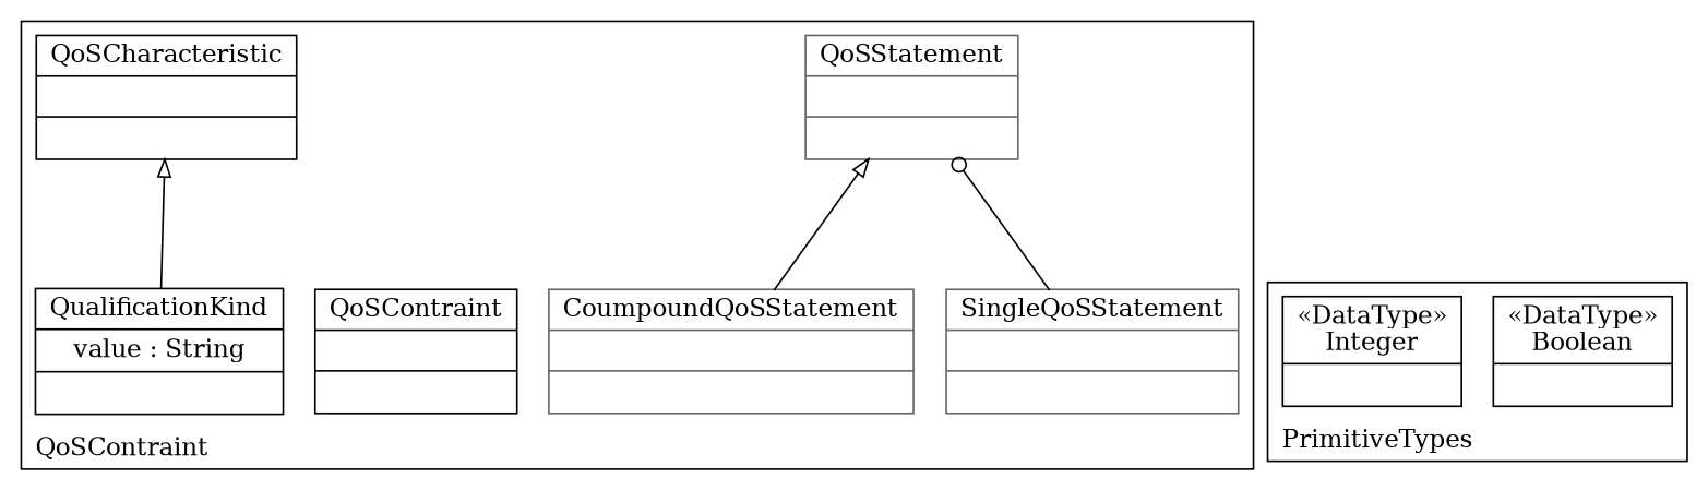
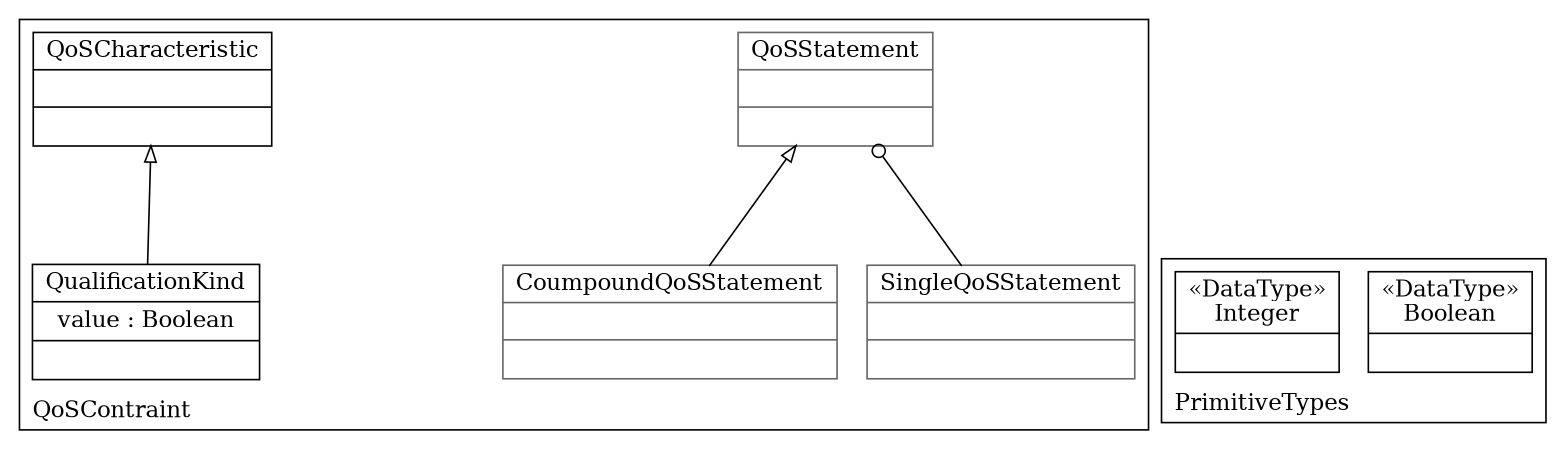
  digraph {
    compound=true
    labeljust=l
    labelloc=t
    nodeSep=0.75
    rankdir=BT
    node [color=black shape=record]
    edge [arrowhead=onormal constraint=true group=QoSStatement minlen=2]
    n1 [color=gray40 label="{QoSStatement| | }"]
    n2 [color=gray40 label="{SingleQoSStatement| | }"]
    n3 [color=gray40 label="{CoumpoundQoSStatement| | }"]
-   n4 [label="{QoSContraint| | }"]
-   n5 [label="{QualificationKind|value : String| }"]
+   n5 [label="{QualificationKind|value : Boolean| }"]
    n6 [label="{QoSCharacteristic| | }"]
    n7 [label="{&#171;DataType&#187;\nBoolean|}"]
    n8 [label="{&#171;DataType&#187;\nInteger|}"]
    subgraph cluster_1 {
      color=black
      label=QoSContraint
      n1
      n2
      n3
-     n4
      n5
      n6
    }
    subgraph cluster_2 {
      color=black
      label=PrimitiveTypes
      n7
      n8
    }
    n2 -> n1 [arrowhead=odot]
    n3 -> n1
    n5 -> n6 [group=QoSCharacteristic]
  }
